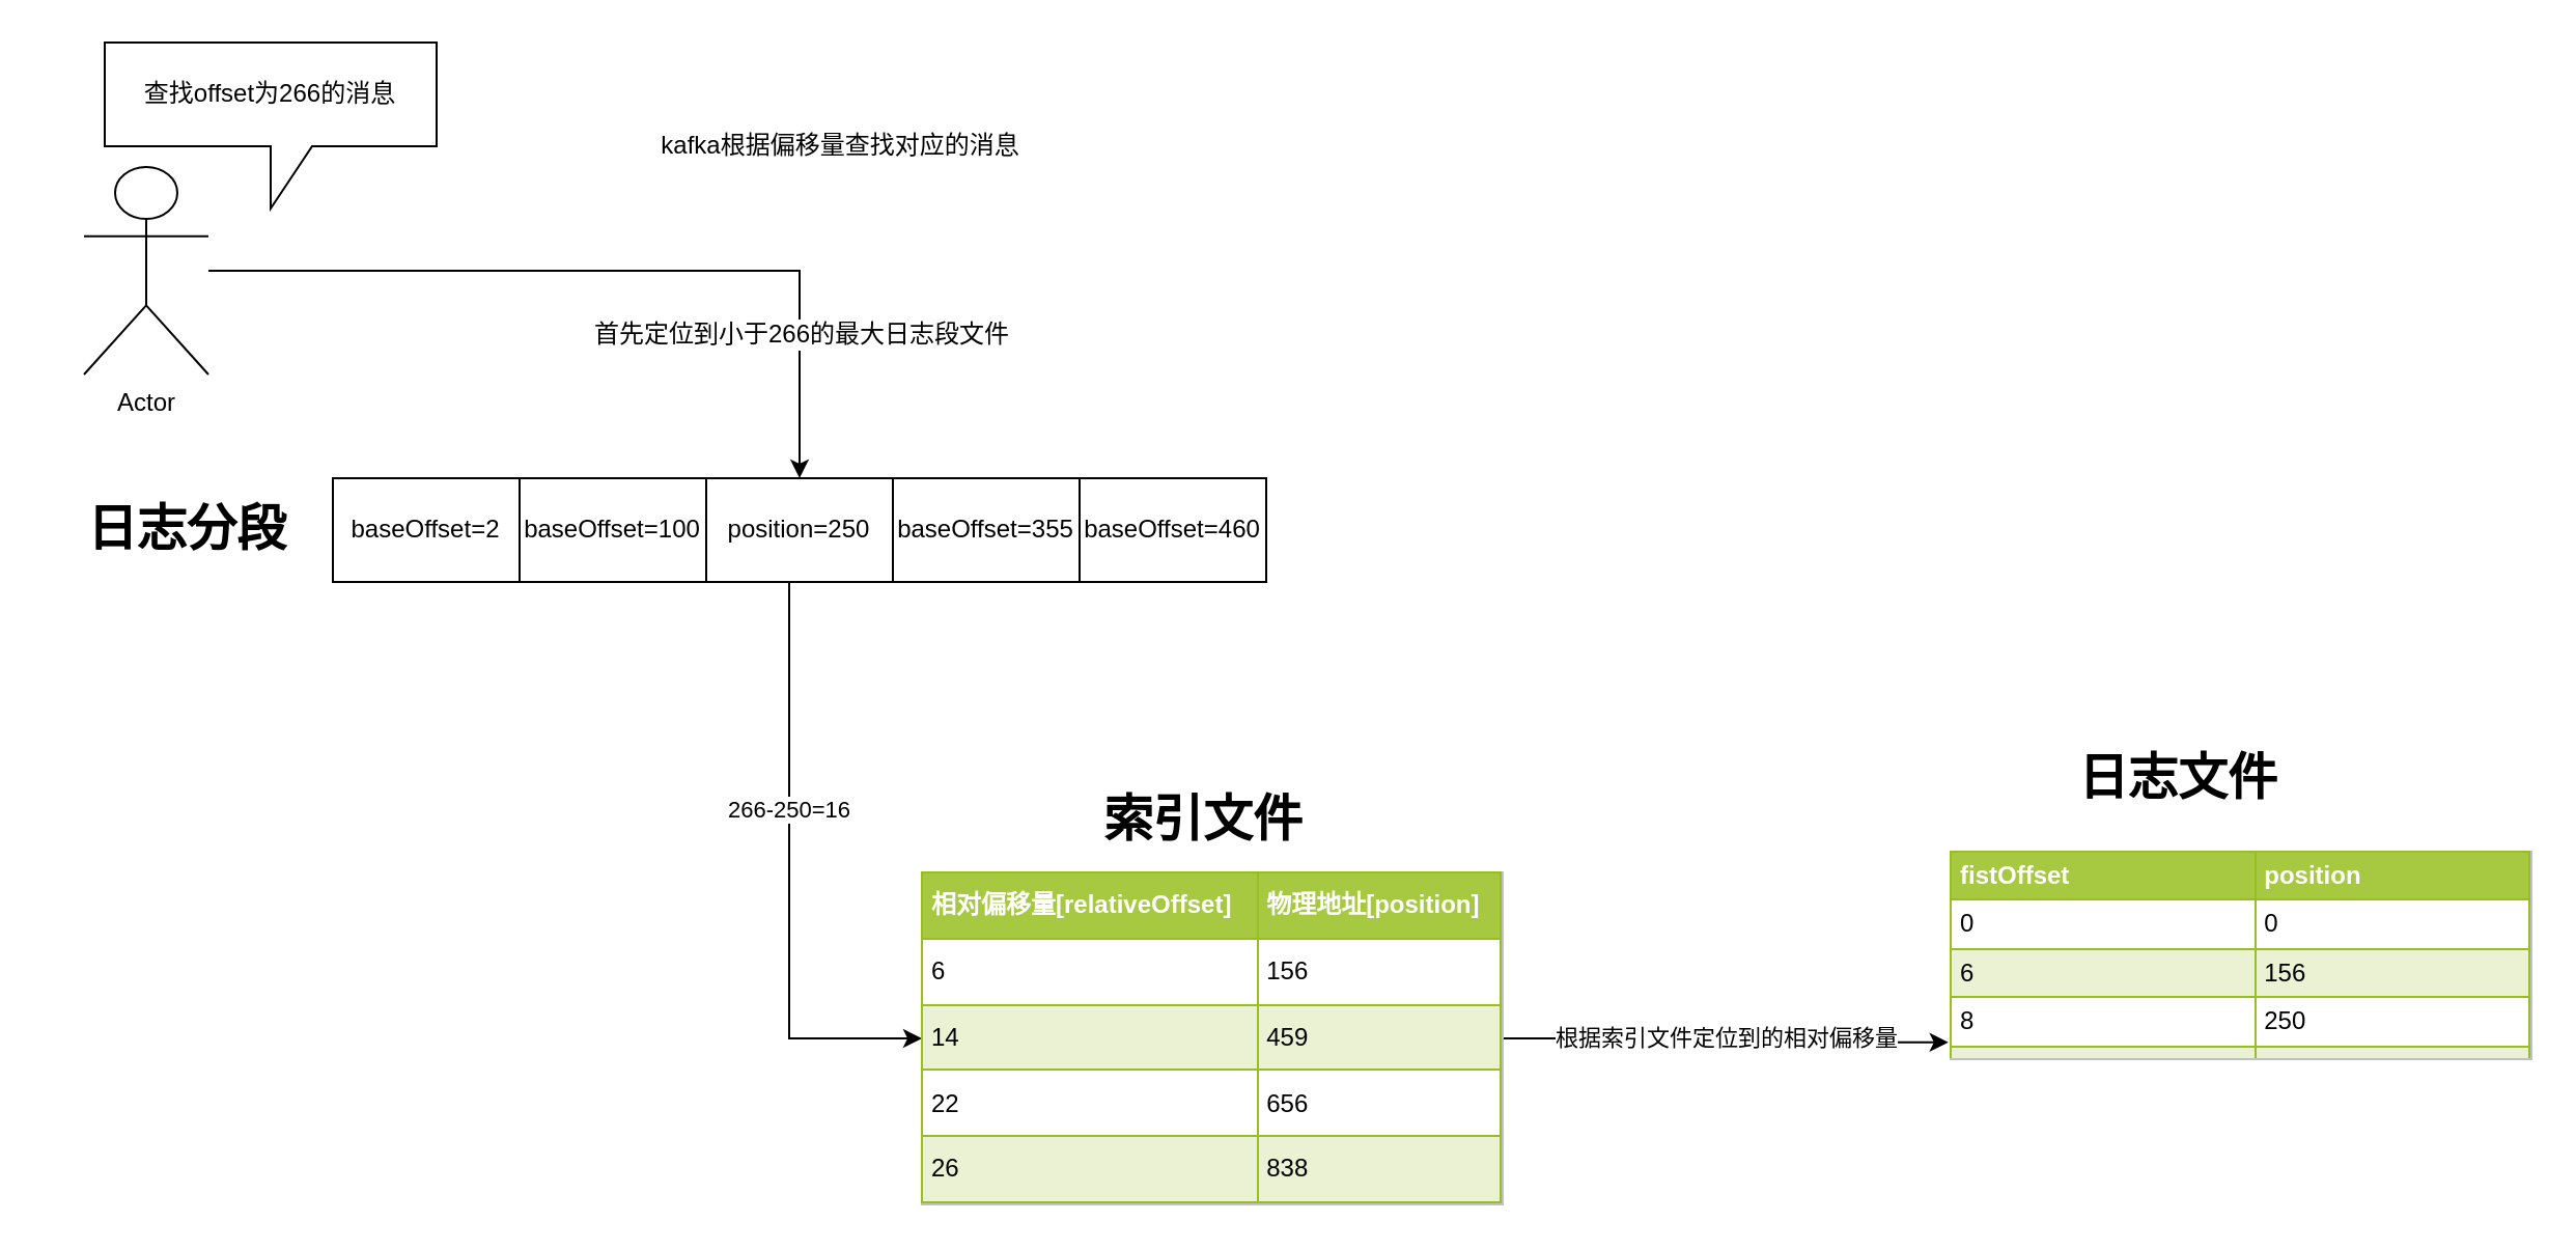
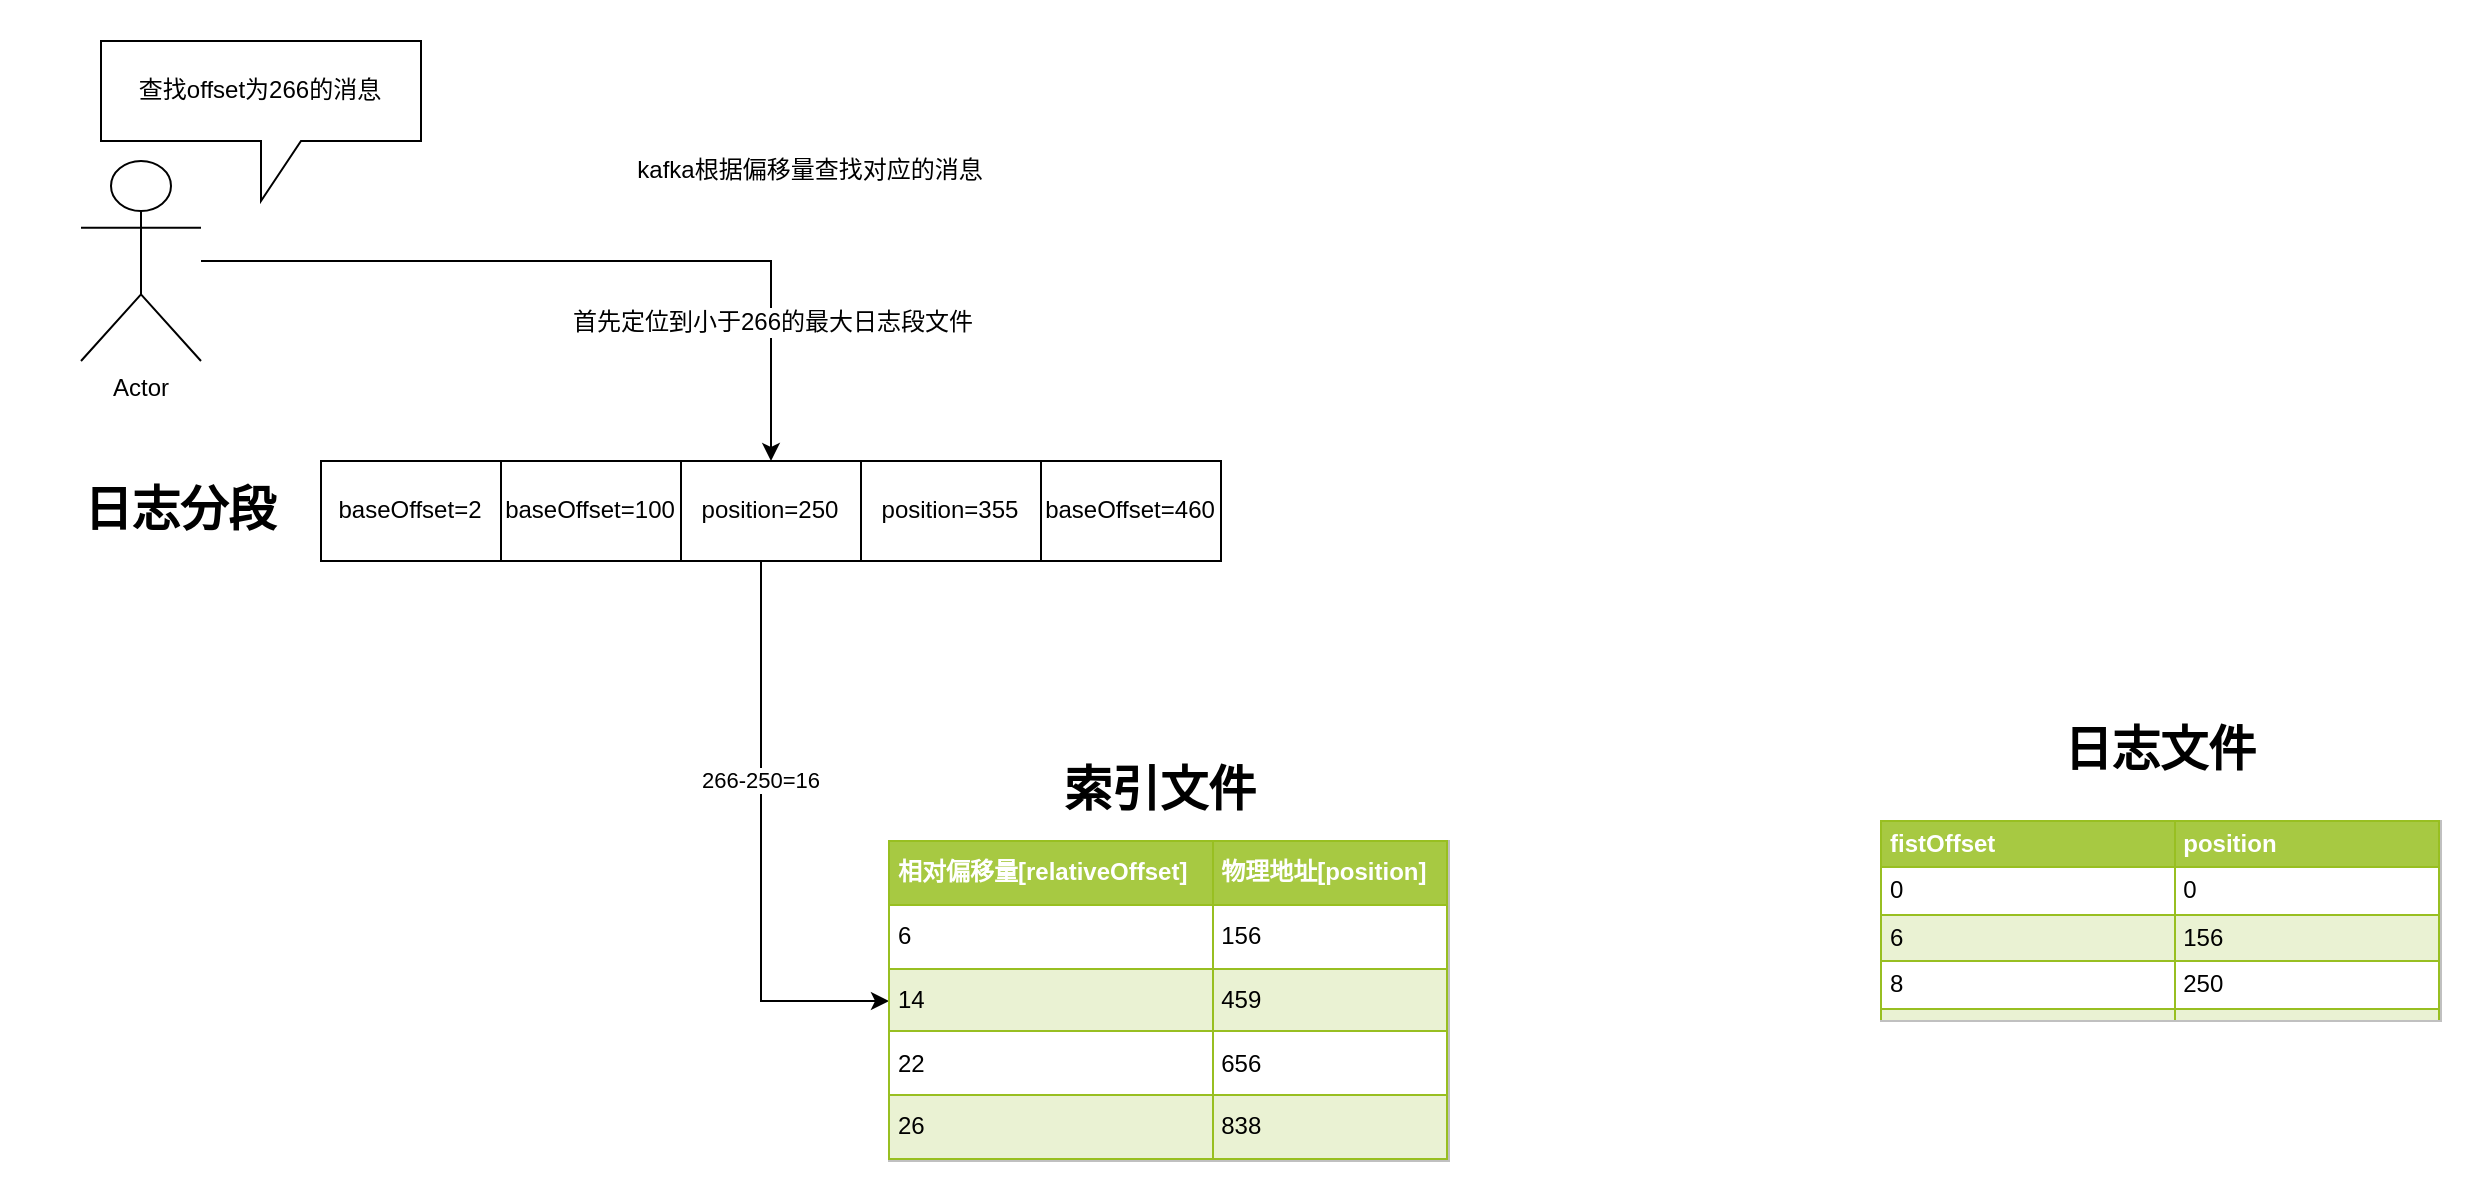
  <mxCell id="0" />
  <mxCell id="1" parent="0" />
  <mxCell id="2" value="baseOffset=2" style="rounded=0;whiteSpace=wrap;html=1;" vertex="1" parent="1"><mxGeometry x="160" y="230" width="90" height="50" as="geometry" /></mxCell>
  <mxCell id="3" value="&lt;span style=&quot;white-space: normal&quot;&gt;baseOffset=100&lt;/span&gt;" style="rounded=0;whiteSpace=wrap;html=1;" vertex="1" parent="1"><mxGeometry x="250" y="230" width="90" height="50" as="geometry" /></mxCell>
  <mxCell id="4" value="266-250=16" style="edgeStyle=orthogonalEdgeStyle;rounded=0;orthogonalLoop=1;jettySize=auto;html=1;" edge="1" parent="1" source="5" target="15"><mxGeometry x="-0.225" relative="1" as="geometry"><Array as="points"><mxPoint x="380" y="500" /></Array><mxPoint as="offset" /></mxGeometry></mxCell>
  <mxCell id="5" value="&lt;span style=&quot;white-space: normal&quot;&gt;position=250&lt;/span&gt;" style="rounded=0;whiteSpace=wrap;html=1;" vertex="1" parent="1"><mxGeometry x="340" y="230" width="90" height="50" as="geometry" /></mxCell>
- <mxCell id="6" value="&lt;span style=&quot;white-space: normal&quot;&gt;baseOffset=355&lt;/span&gt;" style="rounded=0;whiteSpace=wrap;html=1;" vertex="1" parent="1"><mxGeometry x="430" y="230" width="90" height="50" as="geometry" /></mxCell>
+ <mxCell id="6" value="&lt;span style=&quot;white-space: normal&quot;&gt;position=355&lt;/span&gt;" style="rounded=0;whiteSpace=wrap;html=1;" vertex="1" parent="1"><mxGeometry x="430" y="230" width="90" height="50" as="geometry" /></mxCell>
  <mxCell id="7" value="&lt;span style=&quot;white-space: normal&quot;&gt;baseOffset=460&lt;/span&gt;" style="rounded=0;whiteSpace=wrap;html=1;" vertex="1" parent="1"><mxGeometry x="520" y="230" width="90" height="50" as="geometry" /></mxCell>
- <mxCell id="8" value="kafka根据偏移量查找对应的消息" style="text;html=1;strokeColor=none;fillColor=none;align=center;verticalAlign=middle;whiteSpace=wrap;rounded=0;" vertex="1" parent="1"><mxGeometry x="240" y="50" width="330" height="40" as="geometry" /></mxCell>
+ <mxCell id="8" value="kafka根据偏移量查找对应的消息" style="text;html=1;strokeColor=none;fillColor=none;align=center;verticalAlign=middle;whiteSpace=wrap;rounded=0;" vertex="1" parent="1"><mxGeometry x="240" y="65" width="330" height="40" as="geometry" /></mxCell>
  <mxCell id="9" style="edgeStyle=orthogonalEdgeStyle;rounded=0;orthogonalLoop=1;jettySize=auto;html=1;" edge="1" parent="1" source="11" target="5"><mxGeometry relative="1" as="geometry" /></mxCell>
  <mxCell id="10" value="首先定位到小于266的最大日志段文件" style="text;html=1;align=center;verticalAlign=middle;resizable=0;points=[];labelBackgroundColor=#ffffff;" vertex="1" connectable="0" parent="9"><mxGeometry x="0.169" y="-5" relative="1" as="geometry"><mxPoint x="60" y="25" as="offset" /></mxGeometry></mxCell>
  <mxCell id="11" value="Actor" style="shape=umlActor;verticalLabelPosition=bottom;labelBackgroundColor=#ffffff;verticalAlign=top;html=1;outlineConnect=0;" vertex="1" parent="1"><mxGeometry x="40" y="80" width="60" height="100" as="geometry" /></mxCell>
  <mxCell id="12" value="查找offset为266的消息" style="shape=callout;whiteSpace=wrap;html=1;perimeter=calloutPerimeter;" vertex="1" parent="1"><mxGeometry x="50" y="20" width="160" height="80" as="geometry" /></mxCell>
  <mxCell id="13" value="&lt;h1&gt;日志分段&lt;/h1&gt;" style="text;html=1;strokeColor=none;fillColor=none;align=center;verticalAlign=middle;whiteSpace=wrap;rounded=0;" vertex="1" parent="1"><mxGeometry x="20" y="240" width="140" height="30" as="geometry" /></mxCell>
- <mxCell id="14" value="根据索引文件定位到的相对偏移量" style="rounded=0;orthogonalLoop=1;jettySize=auto;html=1;entryX=-0.004;entryY=0.919;entryDx=0;entryDy=0;entryPerimeter=0;edgeStyle=orthogonalEdgeStyle;" edge="1" parent="1" source="15" target="18"><mxGeometry relative="1" as="geometry" /></mxCell>
  <mxCell id="15" value="&lt;table border=&quot;1&quot; width=&quot;100%&quot; cellpadding=&quot;4&quot; style=&quot;width: 100% ; height: 100% ; border-collapse: collapse&quot; align=&quot;right&quot;&gt;&lt;tbody&gt;&lt;tr style=&quot;background-color: #a7c942 ; color: #ffffff ; border: 1px solid #98bf21&quot;&gt;&lt;th align=&quot;left&quot;&gt;相对偏移量[relativeOffset]&lt;br&gt;&lt;/th&gt;&lt;th align=&quot;left&quot;&gt;物理地址[position]&lt;/th&gt;&lt;/tr&gt;&lt;tr style=&quot;border: 1px solid #98bf21&quot;&gt;&lt;td&gt;6&lt;/td&gt;&lt;td&gt;156&lt;/td&gt;&lt;/tr&gt;&lt;tr style=&quot;background-color: #eaf2d3 ; border: 1px solid #98bf21&quot;&gt;&lt;td&gt;14&lt;/td&gt;&lt;td&gt;459&lt;/td&gt;&lt;/tr&gt;&lt;tr style=&quot;border: 1px solid #98bf21&quot;&gt;&lt;td&gt;22&lt;/td&gt;&lt;td&gt;656&lt;/td&gt;&lt;/tr&gt;&lt;tr style=&quot;background-color: #eaf2d3 ; border: 1px solid #98bf21&quot;&gt;&lt;td&gt;26&lt;/td&gt;&lt;td&gt;838&lt;br&gt;&lt;/td&gt;&lt;/tr&gt;&lt;/tbody&gt;&lt;/table&gt;" style="text;html=1;strokeColor=#c0c0c0;fillColor=#ffffff;overflow=fill;rounded=0;" vertex="1" parent="1"><mxGeometry x="444" y="420" width="280" height="160" as="geometry" /></mxCell>
  <mxCell id="16" value="&lt;h1&gt;索引文件&lt;/h1&gt;" style="text;html=1;strokeColor=none;fillColor=none;align=center;verticalAlign=middle;whiteSpace=wrap;rounded=0;" vertex="1" parent="1"><mxGeometry x="520" y="380" width="120" height="30" as="geometry" /></mxCell>
- <mxCell id="17" value="&lt;h1&gt;日志文件&lt;/h1&gt;" style="text;html=1;strokeColor=none;fillColor=none;align=center;verticalAlign=middle;whiteSpace=wrap;rounded=0;" vertex="1" parent="1"><mxGeometry x="990" y="360" width="120" height="30" as="geometry" /></mxCell>
+ <mxCell id="17" value="&lt;h1&gt;日志文件&lt;/h1&gt;" style="text;html=1;strokeColor=none;fillColor=none;align=center;verticalAlign=middle;whiteSpace=wrap;rounded=0;" vertex="1" parent="1"><mxGeometry x="1020" y="360" width="120" height="30" as="geometry" /></mxCell>
  <mxCell id="18" value="&lt;table border=&quot;1&quot; width=&quot;100%&quot; cellpadding=&quot;4&quot; style=&quot;width: 100% ; height: 100% ; border-collapse: collapse&quot;&gt;&lt;tbody&gt;&lt;tr style=&quot;background-color: #a7c942 ; color: #ffffff ; border: 1px solid #98bf21&quot;&gt;&lt;th align=&quot;left&quot;&gt;fistOffset&lt;/th&gt;&lt;th align=&quot;left&quot;&gt;position&lt;/th&gt;&lt;/tr&gt;&lt;tr style=&quot;border: 1px solid #98bf21&quot;&gt;&lt;td&gt;0&lt;/td&gt;&lt;td&gt;0&lt;/td&gt;&lt;/tr&gt;&lt;tr style=&quot;background-color: #eaf2d3 ; border: 1px solid #98bf21&quot;&gt;&lt;td&gt;6&lt;/td&gt;&lt;td&gt;156&lt;/td&gt;&lt;/tr&gt;&lt;tr style=&quot;border: 1px solid #98bf21&quot;&gt;&lt;td&gt;8&lt;/td&gt;&lt;td&gt;250&lt;/td&gt;&lt;/tr&gt;&lt;tr style=&quot;background-color: #eaf2d3 ; border: 1px solid #98bf21&quot;&gt;&lt;td&gt;14&lt;/td&gt;&lt;td&gt;459&lt;/td&gt;&lt;/tr&gt;&lt;/tbody&gt;&lt;/table&gt;" style="text;html=1;strokeColor=#c0c0c0;fillColor=#ffffff;overflow=fill;rounded=0;" vertex="1" parent="1"><mxGeometry x="940" y="410" width="280" height="100" as="geometry" /></mxCell>
